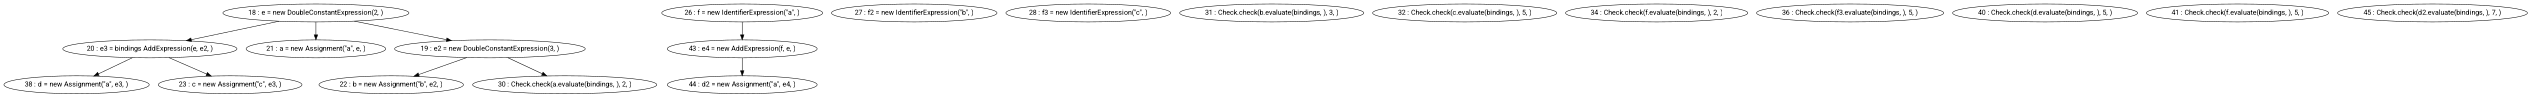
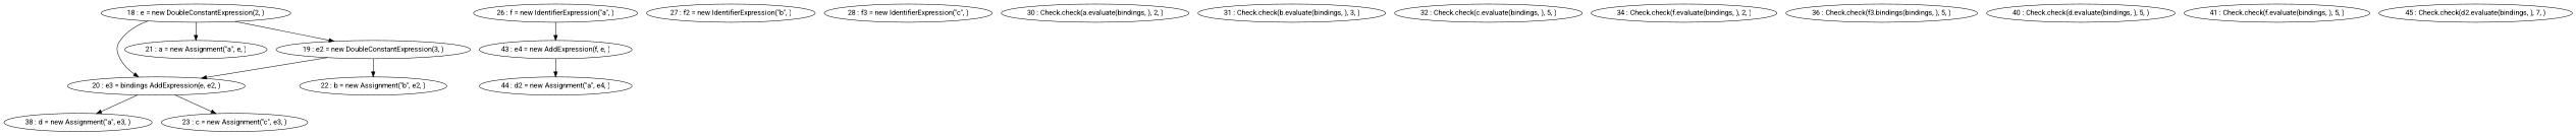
  digraph {
    fontname=Roboto
    node [fontname=Roboto]
    edge [fontname=Roboto]
    n1 [label="20 : e3 = bindings AddExpression(e, e2, )"]
    "18 : e = new DoubleConstantExpression(2, )"
    "21 : a = new Assignment(\"a\", e, )"
    "19 : e2 = new DoubleConstantExpression(3, )"
    "38 : d = new Assignment(\"a\", e3, )"
    "23 : c = new Assignment(\"c\", e3, )"
    "43 : e4 = new AddExpression(f, e, )"
    "44 : d2 = new Assignment(\"a\", e4, )"
    "22 : b = new Assignment(\"b\", e2, )"
    "26 : f = new IdentifierExpression(\"a\", )"
    "27 : f2 = new IdentifierExpression(\"b\", )"
    "28 : f3 = new IdentifierExpression(\"c\", )"
    "30 : Check.check(a.evaluate(bindings, ), 2, )"
    "31 : Check.check(b.evaluate(bindings, ), 3, )"
    "32 : Check.check(c.evaluate(bindings, ), 5, )"
    "34 : Check.check(f.evaluate(bindings, ), 2, )"
-   "36 : Check.check(f3.evaluate(bindings, ), 5, )"
+   "36 : Check.check(f3.evaluate(bindings, ), 5, )" [label="36 : Check.check(f3.bindings(bindings, ), 5, )"]
    "40 : Check.check(d.evaluate(bindings, ), 5, )"
    "41 : Check.check(f.evaluate(bindings, ), 5, )"
    "45 : Check.check(d2.evaluate(bindings, ), 7, )"
    n1 -> "38 : d = new Assignment(\"a\", e3, )"
    n1 -> "23 : c = new Assignment(\"c\", e3, )"
    "18 : e = new DoubleConstantExpression(2, )" -> n1
    "18 : e = new DoubleConstantExpression(2, )" -> "21 : a = new Assignment(\"a\", e, )"
    "18 : e = new DoubleConstantExpression(2, )" -> "19 : e2 = new DoubleConstantExpression(3, )"
-   "19 : e2 = new DoubleConstantExpression(3, )" -> "30 : Check.check(a.evaluate(bindings, ), 2, )"
+   "19 : e2 = new DoubleConstantExpression(3, )" -> n1
    "19 : e2 = new DoubleConstantExpression(3, )" -> "22 : b = new Assignment(\"b\", e2, )"
    "43 : e4 = new AddExpression(f, e, )" -> "44 : d2 = new Assignment(\"a\", e4, )"
    "26 : f = new IdentifierExpression(\"a\", )" -> "43 : e4 = new AddExpression(f, e, )"
  }
